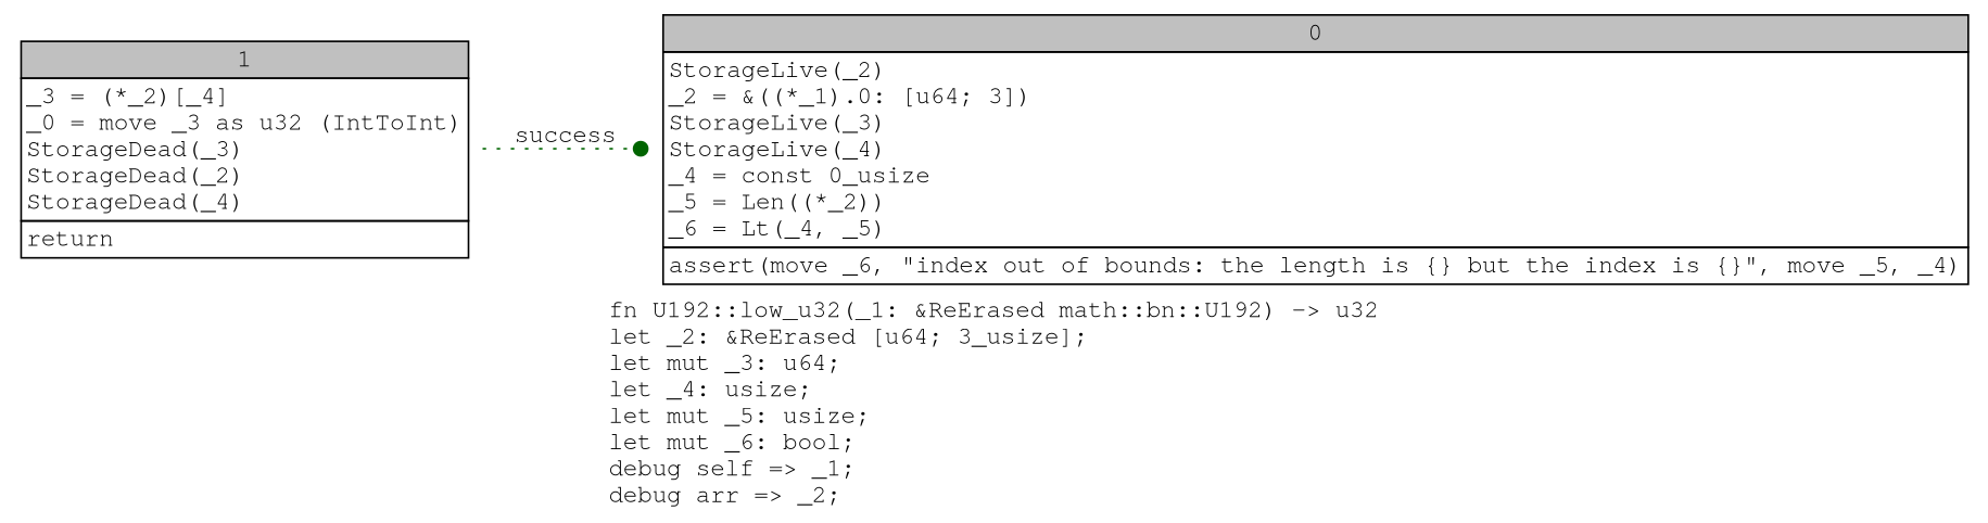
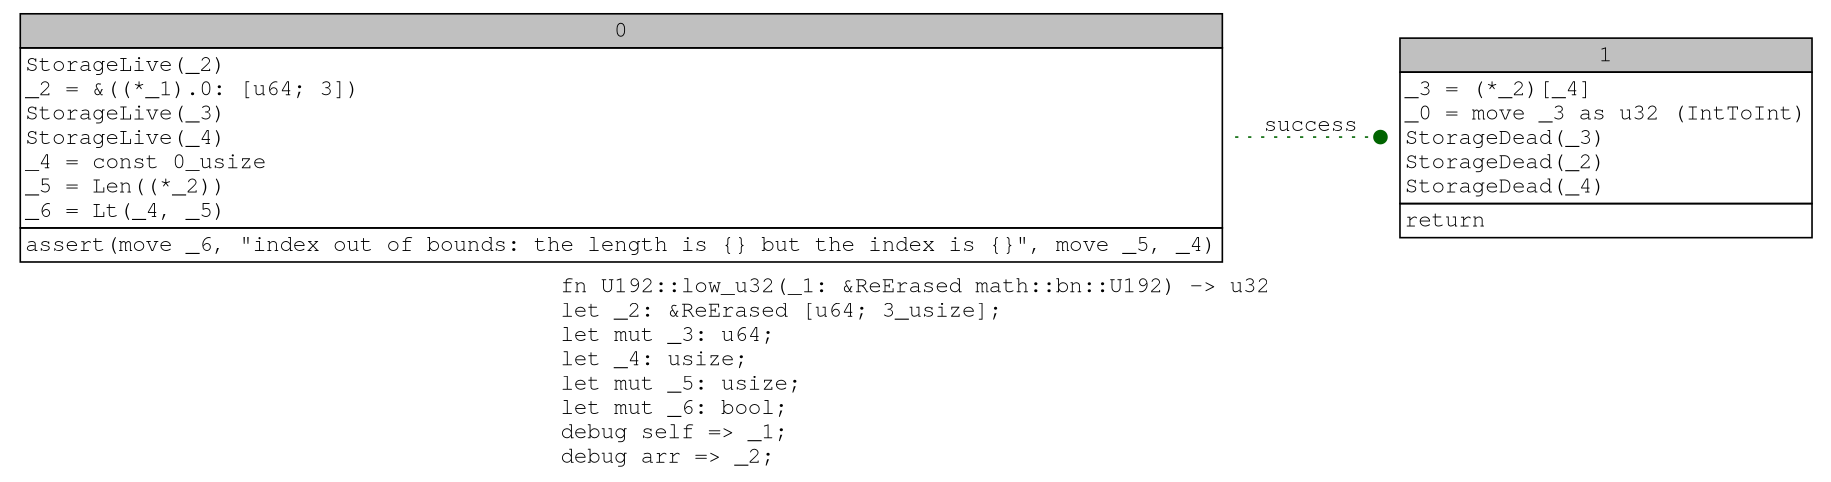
  digraph {
    fontname="Courier, monospace"
    label=<fn U192::low_u32(_1: &amp;ReErased math::bn::U192) -&gt; u32<br align="left"/>let _2: &amp;ReErased [u64; 3_usize];<br align="left"/>let mut _3: u64;<br align="left"/>let _4: usize;<br align="left"/>let mut _5: usize;<br align="left"/>let mut _6: bool;<br align="left"/>debug self =&gt; _1;<br align="left"/>debug arr =&gt; _2;<br align="left"/>>
    rankdir=LR
    node [fontname="Courier, monospace" shape=none]
    n1 [label=<<table border="0" cellborder="1" cellspacing="0"><tr><td bgcolor="gray" align="center" colspan="1">0</td></tr><tr><td align="left" balign="left">StorageLive(_2)<br/>_2 = &amp;((*_1).0: [u64; 3])<br/>StorageLive(_3)<br/>StorageLive(_4)<br/>_4 = const 0_usize<br/>_5 = Len((*_2))<br/>_6 = Lt(_4, _5)<br/></td></tr><tr><td align="left">assert(move _6, &quot;index out of bounds: the length is {} but the index is {}&quot;, move _5, _4)</td></tr></table>>]
    n2 [label=<<table border="0" cellborder="1" cellspacing="0"><tr><td bgcolor="gray" align="center" colspan="1">1</td></tr><tr><td align="left" balign="left">_3 = (*_2)[_4]<br/>_0 = move _3 as u32 (IntToInt)<br/>StorageDead(_3)<br/>StorageDead(_2)<br/>StorageDead(_4)<br/></td></tr><tr><td align="left">return</td></tr></table>>]
-   n2 -> n1 [fontname="Courier, monospace" label=success color=darkgreen style=dotted arrowhead=dot]
+   n1 -> n2 [fontname="Courier, monospace" label=success color=darkgreen style=dotted arrowhead=dot]
  }
